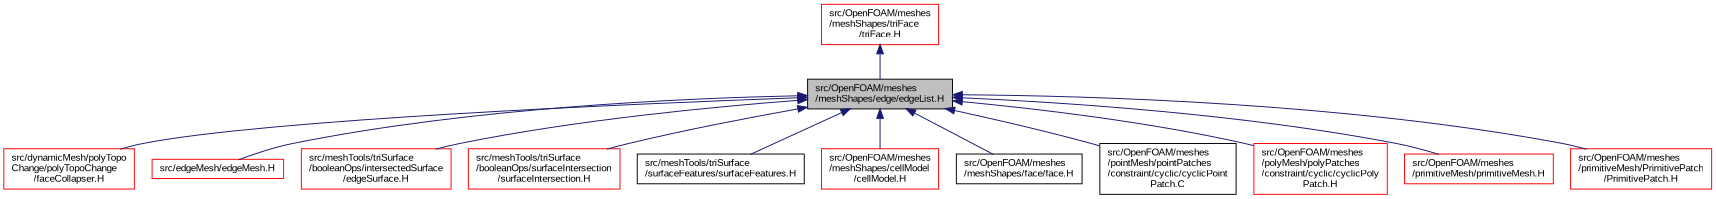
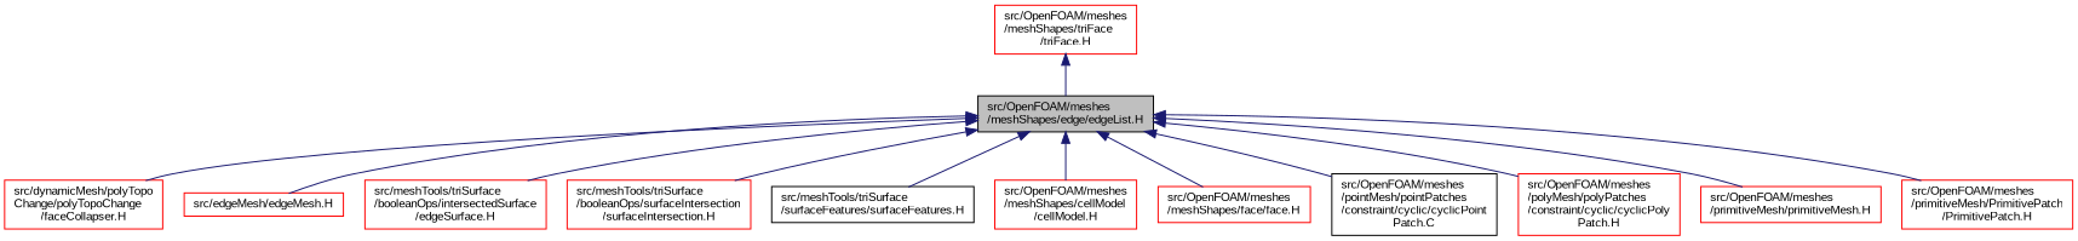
  digraph {
    fontname="Liberation Sans"
    node [color=red fontname="Liberation Sans" fontsize=10 shape=record]
    edge [color=midnightblue dir=back fontname="Liberation Sans" fontsize=10 labelfontname=Helvetica labelfontsize=10 style=solid]
    n1 [color=black fillcolor=grey75 fontcolor=black height=0.2 label="src/OpenFOAM/meshes\l/meshShapes/edge/edgeList.H" style=filled width=0.4]
    n2 [height=0.2 label="src/dynamicMesh/polyTopo\lChange/polyTopoChange\l/faceCollapser.H" width=0.4]
    n3 [height=0.2 label="src/edgeMesh/edgeMesh.H" width=0.4]
    n4 [height=0.2 label="src/meshTools/triSurface\l/booleanOps/intersectedSurface\l/edgeSurface.H" width=0.4]
    n5 [height=0.2 label="src/meshTools/triSurface\l/booleanOps/surfaceIntersection\l/surfaceIntersection.H" width=0.4]
    n6 [color=black height=0.2 label="src/meshTools/triSurface\l/surfaceFeatures/surfaceFeatures.H" width=0.4]
    n7 [height=0.2 label="src/OpenFOAM/meshes\l/meshShapes/cellModel\l/cellModel.H" width=0.4]
-   n8 [color=black height=0.2 label="src/OpenFOAM/meshes\l/meshShapes/face/face.H" width=0.4]
+   n8 [height=0.2 label="src/OpenFOAM/meshes\l/meshShapes/face/face.H" width=0.4]
    n9 [color=black height=0.2 label="src/OpenFOAM/meshes\l/pointMesh/pointPatches\l/constraint/cyclic/cyclicPoint\lPatch.C" width=0.4]
    n10 [height=0.2 label="src/OpenFOAM/meshes\l/polyMesh/polyPatches\l/constraint/cyclic/cyclicPoly\lPatch.H" width=0.4]
    n11 [height=0.2 label="src/OpenFOAM/meshes\l/primitiveMesh/primitiveMesh.H" width=0.4]
    n12 [height=0.2 label="src/OpenFOAM/meshes\l/primitiveMesh/PrimitivePatch\l/PrimitivePatch.H" width=0.4]
    n13 [height=0.2 label="src/OpenFOAM/meshes\l/meshShapes/triFace\l/triFace.H" width=0.4]
    n1 -> n2
    n1 -> n3
    n1 -> n4
    n1 -> n5
    n1 -> n6
    n1 -> n7
    n1 -> n8
    n1 -> n9
    n1 -> n10
    n1 -> n11
    n1 -> n12
    n13 -> n1
  }
